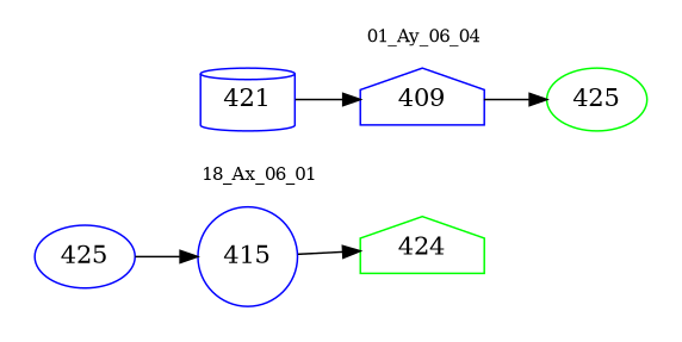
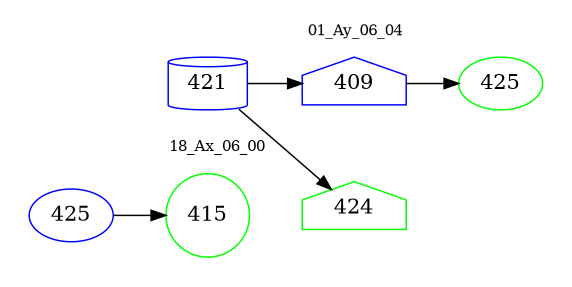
  digraph {
    rankdir=LR
    node [color=blue shape=house]
    edge [color=black]
    n1 [label=421 shape=cylinder]
    n2 [label=409]
    n3 [color=green label=425 shape=ellipse]
    n4 [label=425 shape=ellipse]
-   n5 [label=415 shape=circle]
+   n5 [color=green label=415 shape=circle]
    n6 [color=green label=424]
    subgraph cluster_1 {
      color=white
      fontsize=10
      label="01_Ay_06_04"
      n1
      n2
      n3
    }
    subgraph cluster_2 {
      color=white
      fontsize=10
-     label="18_Ax_06_01"
+     label="18_Ax_06_00"
      n4
      n5
      n6
    }
    n1 -> n2
    n2 -> n3
    n4 -> n5
-   n5 -> n6
+   n1 -> n6
  }
